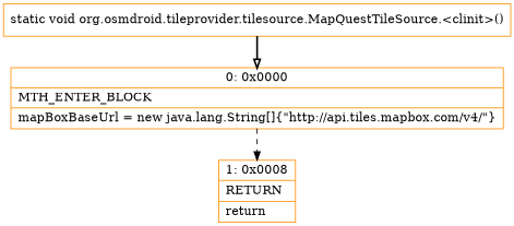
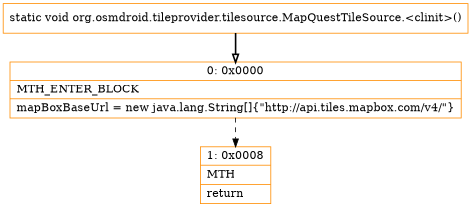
  digraph {
    node [shape=record color=darkorange]
    n1 [label="{0\:\ 0x0000|MTH_ENTER_BLOCK\l|mapBoxBaseUrl = new java.lang.String[]\{\"http:\/\/api.tiles.mapbox.com\/v4\/\"\}\l}"]
-   n2 [label="{1\:\ 0x0008|RETURN\l|return\l}"]
+   n2 [label="{1\:\ 0x0008|MTH\l|return\l}"]
    n3 [label="{static void org.osmdroid.tileprovider.tilesource.MapQuestTileSource.\<clinit\>() }"]
    n1 -> n2 [style=dashed arrowhead=normal]
    n3 -> n1 [style=bold arrowhead=onormal]
  }
